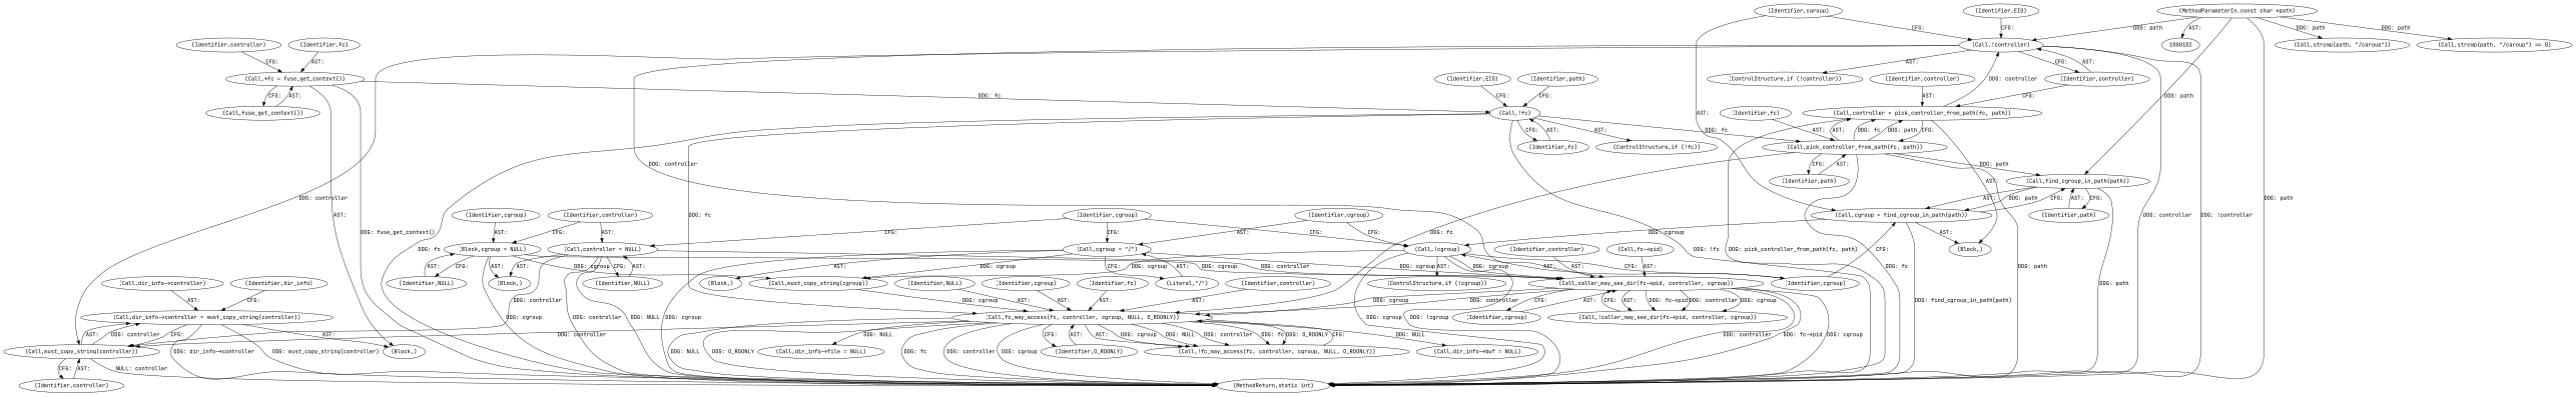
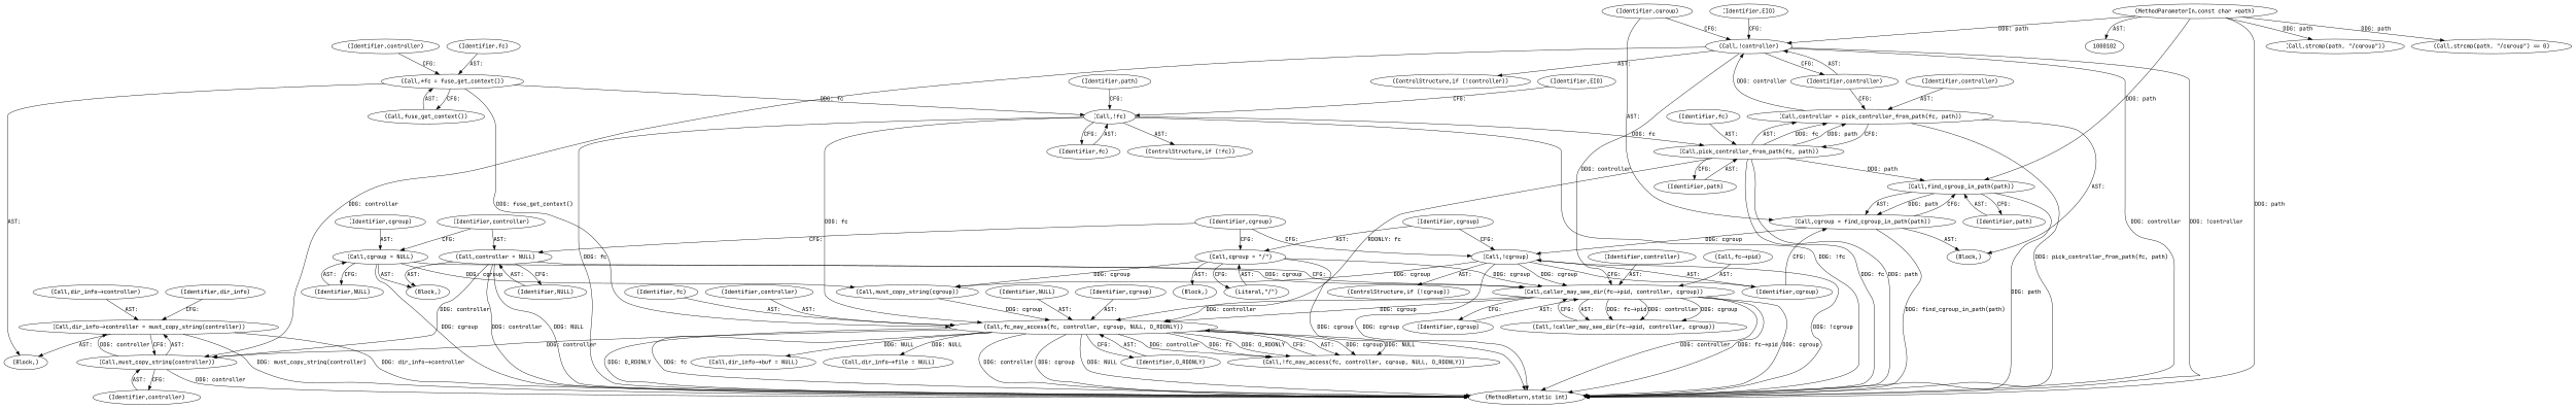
  digraph {
    fontname="JetBrains Mono"
    node [fontname="JetBrains Mono"]
    edge [fontname="JetBrains Mono"]
    n1 [label="(Call,dir_info->controller = must_copy_string(controller))"]
    n2 [label="(Call,must_copy_string(controller))"]
    n3 [label="(MethodReturn,static int)"]
    n4 [label="(Block,)"]
    n5 [label="(Identifier,controller)"]
    n6 [label="(Call,!controller)"]
    n7 [label="(Call,caller_may_see_dir(fc->pid, controller, cgroup))"]
    n8 [label="(ControlStructure,if (!controller))"]
    n9 [label="(Identifier,controller)"]
    n10 [label="(Call,fc_may_access(fc, controller, cgroup, NULL, O_RDONLY))"]
    n11 [label="(Call,!caller_may_see_dir(fc->pid, controller, cgroup))"]
    n12 [label="(Identifier,cgroup)"]
    n13 [label="(Call,controller = pick_controller_from_path(fc, path))"]
    n14 [label="(Call,pick_controller_from_path(fc, path))"]
    n15 [label="(Block,)"]
    n16 [label="(Call,find_cgroup_in_path(path))"]
    n17 [label="(Identifier,path)"]
    n18 [label="(Identifier,O_RDONLY)"]
    n19 [label="(Call,!fc_may_access(fc, controller, cgroup, NULL, O_RDONLY))"]
    n20 [label="(Call,dir_info->buf = NULL)"]
    n21 [label="(Call,dir_info->file = NULL)"]
    n22 [label="(Call,cgroup = find_cgroup_in_path(path))"]
    n23 [label="(Identifier,path)"]
    n24 [label="(Call,!fc)"]
    n25 [label="(ControlStructure,if (!fc))"]
    n26 [label="(Identifier,fc)"]
    n27 [label="(Call,*fc = fuse_get_context())"]
    n28 [label="(Call,fuse_get_context())"]
    n29 [label="(MethodParameterIn,const char *path)"]
    n30 [label="(Call,strcmp(path, \"/cgroup\"))"]
    n31 [label="(Call,strcmp(path, \"/cgroup\") == 0)"]
    1000102
    n33 [label="(Call,controller = NULL)"]
    n34 [label="(Block,)"]
    n35 [label="(Identifier,NULL)"]
    n36 [label="(Call,must_copy_string(cgroup))"]
-   n37 [label="(Block,cgroup = NULL)"]
+   n37 [label="(Call,cgroup = NULL)"]
    n38 [label="(Identifier,NULL)"]
    n39 [label="(Call,cgroup = \"/\")"]
    n40 [label="(Literal,\"/\")"]
    n41 [label="(Block,)"]
    n42 [label="(Call,!cgroup)"]
    n43 [label="(ControlStructure,if (!cgroup))"]
    n44 [label="(Identifier,cgroup)"]
    n45 [label="(Identifier,fc)"]
    n46 [label="(Identifier,cgroup)"]
    n47 [label="(Identifier,path)"]
    n48 [label="(Identifier,controller)"]
    n49 [label="(Identifier,dir_info)"]
    n50 [label="(Identifier,NULL)"]
    n51 [label="(Call,dir_info->controller)"]
    n52 [label="(Identifier,controller)"]
    n53 [label="(Identifier,cgroup)"]
    n54 [label="(Identifier,controller)"]
    n55 [label="(Identifier,cgroup)"]
    n56 [label="(Identifier,EIO)"]
    n57 [label="(Identifier,fc)"]
    n58 [label="(Identifier,controller)"]
    n59 [label="(Call,fc->pid)"]
    n60 [label="(Identifier,cgroup)"]
    n61 [label="(Identifier,controller)"]
    n62 [label="(Identifier,EIO)"]
    n63 [label="(Identifier,cgroup)"]
    n64 [label="(Identifier,fc)"]
    n1 -> n2 [label="CFG: "]
    n1 -> n3 [label="DDG: must_copy_string(controller)"]
    n1 -> n3 [label="DDG: dir_info->controller"]
    n1 -> n4 [label="AST: "]
    n2 -> n1 [label="AST: "]
    n2 -> n1 [label="DDG: controller"]
-   n2 -> n3 [label="NULL: controller"]
+   n2 -> n3 [label="DDG: controller"]
    n2 -> n5 [label="CFG: "]
    n5 -> n2 [label="AST: "]
    n6 -> n2 [label="DDG: controller"]
    n6 -> n3 [label="DDG: controller"]
    n6 -> n3 [label="DDG: !controller"]
    n6 -> n7 [label="DDG: controller"]
    n6 -> n8 [label="AST: "]
    n6 -> n9 [label="CFG: "]
    n7 -> n3 [label="DDG: cgroup"]
    n7 -> n3 [label="DDG: controller"]
    n7 -> n3 [label="DDG: fc->pid"]
    n7 -> n10 [label="DDG: controller"]
    n7 -> n10 [label="DDG: cgroup"]
    n7 -> n11 [label="AST: "]
    n7 -> n11 [label="DDG: fc->pid"]
    n7 -> n11 [label="DDG: controller"]
    n7 -> n11 [label="DDG: cgroup"]
    n7 -> n12 [label="CFG: "]
    n9 -> n6 [label="AST: "]
    n9 -> n13 [label="CFG: "]
    n10 -> n2 [label="DDG: controller"]
    n10 -> n3 [label="DDG: cgroup"]
    n10 -> n3 [label="DDG: NULL"]
    n10 -> n3 [label="DDG: O_RDONLY"]
    n10 -> n3 [label="DDG: fc"]
    n10 -> n3 [label="DDG: controller"]
    n10 -> n18 [label="CFG: "]
    n10 -> n19 [label="AST: "]
    n10 -> n19 [label="DDG: cgroup"]
    n10 -> n19 [label="DDG: NULL"]
    n10 -> n19 [label="DDG: controller"]
    n10 -> n19 [label="DDG: fc"]
    n10 -> n19 [label="DDG: O_RDONLY"]
    n10 -> n20 [label="DDG: NULL"]
    n10 -> n21 [label="DDG: NULL"]
    n11 -> n7 [label="CFG: "]
    n12 -> n7 [label="AST: "]
    n13 -> n3 [label="DDG: pick_controller_from_path(fc, path)"]
    n13 -> n6 [label="DDG: controller"]
    n13 -> n14 [label="CFG: "]
    n13 -> n15 [label="AST: "]
    n14 -> n3 [label="DDG: path"]
    n14 -> n3 [label="DDG: fc"]
-   n14 -> n10 [label="DDG: fc"]
+   n14 -> n10 [label="RDONLY: fc"]
    n14 -> n13 [label="AST: "]
    n14 -> n13 [label="DDG: fc"]
    n14 -> n13 [label="DDG: path"]
    n14 -> n16 [label="DDG: path"]
    n14 -> n17 [label="CFG: "]
    n16 -> n3 [label="DDG: path"]
    n16 -> n22 [label="AST: "]
    n16 -> n22 [label="DDG: path"]
    n16 -> n23 [label="CFG: "]
    n17 -> n14 [label="AST: "]
    n18 -> n10 [label="AST: "]
    n19 -> n10 [label="CFG: "]
    n22 -> n3 [label="DDG: find_cgroup_in_path(path)"]
    n22 -> n15 [label="AST: "]
    n22 -> n16 [label="CFG: "]
    n22 -> n42 [label="DDG: cgroup"]
    n23 -> n16 [label="AST: "]
    n24 -> n3 [label="DDG: fc"]
    n24 -> n3 [label="DDG: !fc"]
    n24 -> n10 [label="DDG: fc"]
    n24 -> n14 [label="DDG: fc"]
    n24 -> n25 [label="AST: "]
    n24 -> n26 [label="CFG: "]
    n26 -> n24 [label="AST: "]
-   n27 -> n3 [label="DDG: fuse_get_context()"]
+   n27 -> n10 [label="DDG: fuse_get_context()"]
    n27 -> n4 [label="AST: "]
    n27 -> n24 [label="DDG: fc"]
    n27 -> n28 [label="CFG: "]
    n28 -> n27 [label="AST: "]
    n29 -> n3 [label="DDG: path"]
    n29 -> n6 [label="DDG: path"]
    n29 -> n16 [label="DDG: path"]
    n29 -> n30 [label="DDG: path"]
    n29 -> n31 [label="DDG: path"]
    n29 -> 1000102 [label="AST: "]
    n33 -> n2 [label="DDG: controller"]
    n33 -> n3 [label="DDG: controller"]
    n33 -> n3 [label="DDG: NULL"]
-   n33 -> n7 [label="DDG: controller"]
+   n33 -> n7 [label="CFG: "]
    n33 -> n34 [label="AST: "]
    n33 -> n35 [label="CFG: "]
    n35 -> n33 [label="AST: "]
    n36 -> n10 [label="DDG: cgroup"]
    n37 -> n3 [label="DDG: cgroup"]
    n37 -> n7 [label="DDG: cgroup"]
    n37 -> n34 [label="AST: "]
    n37 -> n36 [label="DDG: cgroup"]
    n37 -> n38 [label="CFG: "]
    n38 -> n37 [label="AST: "]
    n39 -> n3 [label="DDG: cgroup"]
    n39 -> n7 [label="DDG: cgroup"]
    n39 -> n36 [label="DDG: cgroup"]
    n39 -> n40 [label="CFG: "]
    n39 -> n41 [label="AST: "]
    n40 -> n39 [label="AST: "]
    n42 -> n3 [label="DDG: !cgroup"]
    n42 -> n3 [label="DDG: cgroup"]
    n42 -> n7 [label="DDG: cgroup"]
    n42 -> n36 [label="DDG: cgroup"]
    n42 -> n43 [label="AST: "]
    n42 -> n44 [label="CFG: "]
    n44 -> n22 [label="CFG: "]
    n44 -> n42 [label="AST: "]
    n45 -> n27 [label="AST: "]
    n46 -> n37 [label="AST: "]
    n47 -> n24 [label="CFG: "]
    n48 -> n13 [label="AST: "]
    n49 -> n1 [label="CFG: "]
    n50 -> n10 [label="AST: "]
    n51 -> n1 [label="AST: "]
    n52 -> n27 [label="CFG: "]
    n53 -> n39 [label="AST: "]
    n53 -> n42 [label="CFG: "]
    n54 -> n33 [label="AST: "]
    n54 -> n37 [label="CFG: "]
    n55 -> n10 [label="AST: "]
    n56 -> n6 [label="CFG: "]
    n57 -> n10 [label="AST: "]
    n58 -> n7 [label="AST: "]
    n59 -> n7 [label="AST: "]
    n60 -> n6 [label="CFG: "]
    n60 -> n22 [label="AST: "]
    n61 -> n10 [label="AST: "]
    n62 -> n24 [label="CFG: "]
    n63 -> n33 [label="CFG: "]
    n63 -> n39 [label="CFG: "]
    n63 -> n42 [label="CFG: "]
    n64 -> n14 [label="AST: "]
  }
